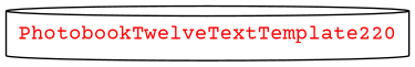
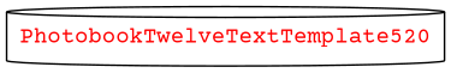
  digraph {
    concentrate=true
    rankdir=LR
    ranksep=2.0
    splines=ortho
    fontname="Courier Prime"
-   PhotobookTwelveTextTemplate220 [fontcolor=red color=black shape=cylinder fontname="Courier Prime"]
+   PhotobookTwelveTextTemplate220 [fontcolor=red color=black shape=cylinder fontname="Courier Prime" label=PhotobookTwelveTextTemplate520]
  }
